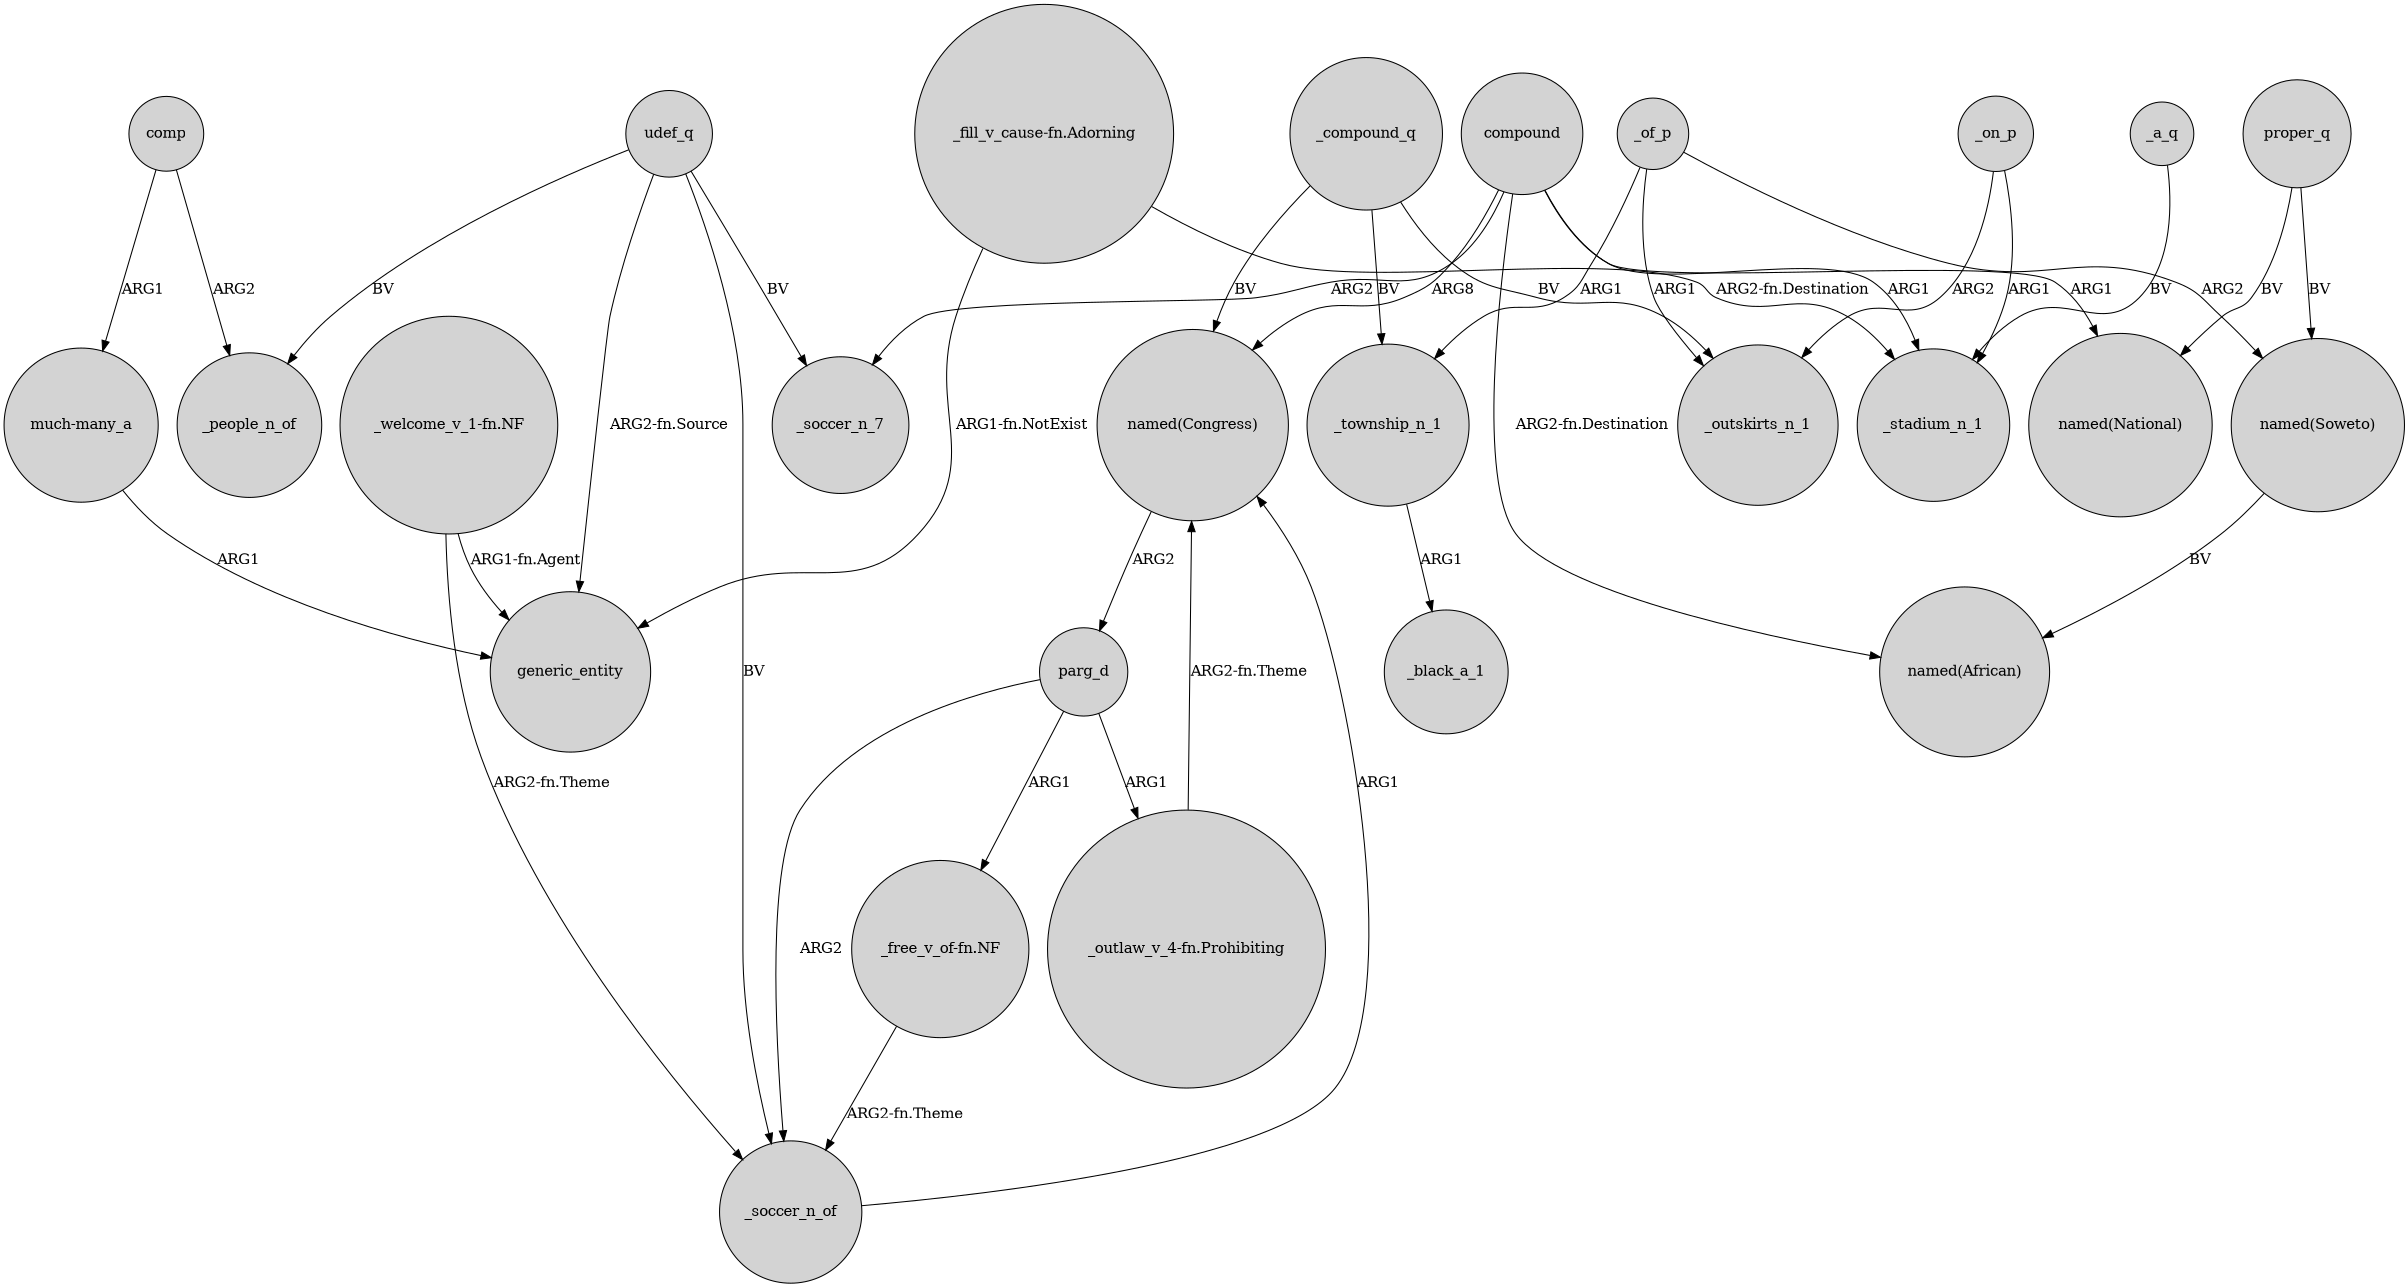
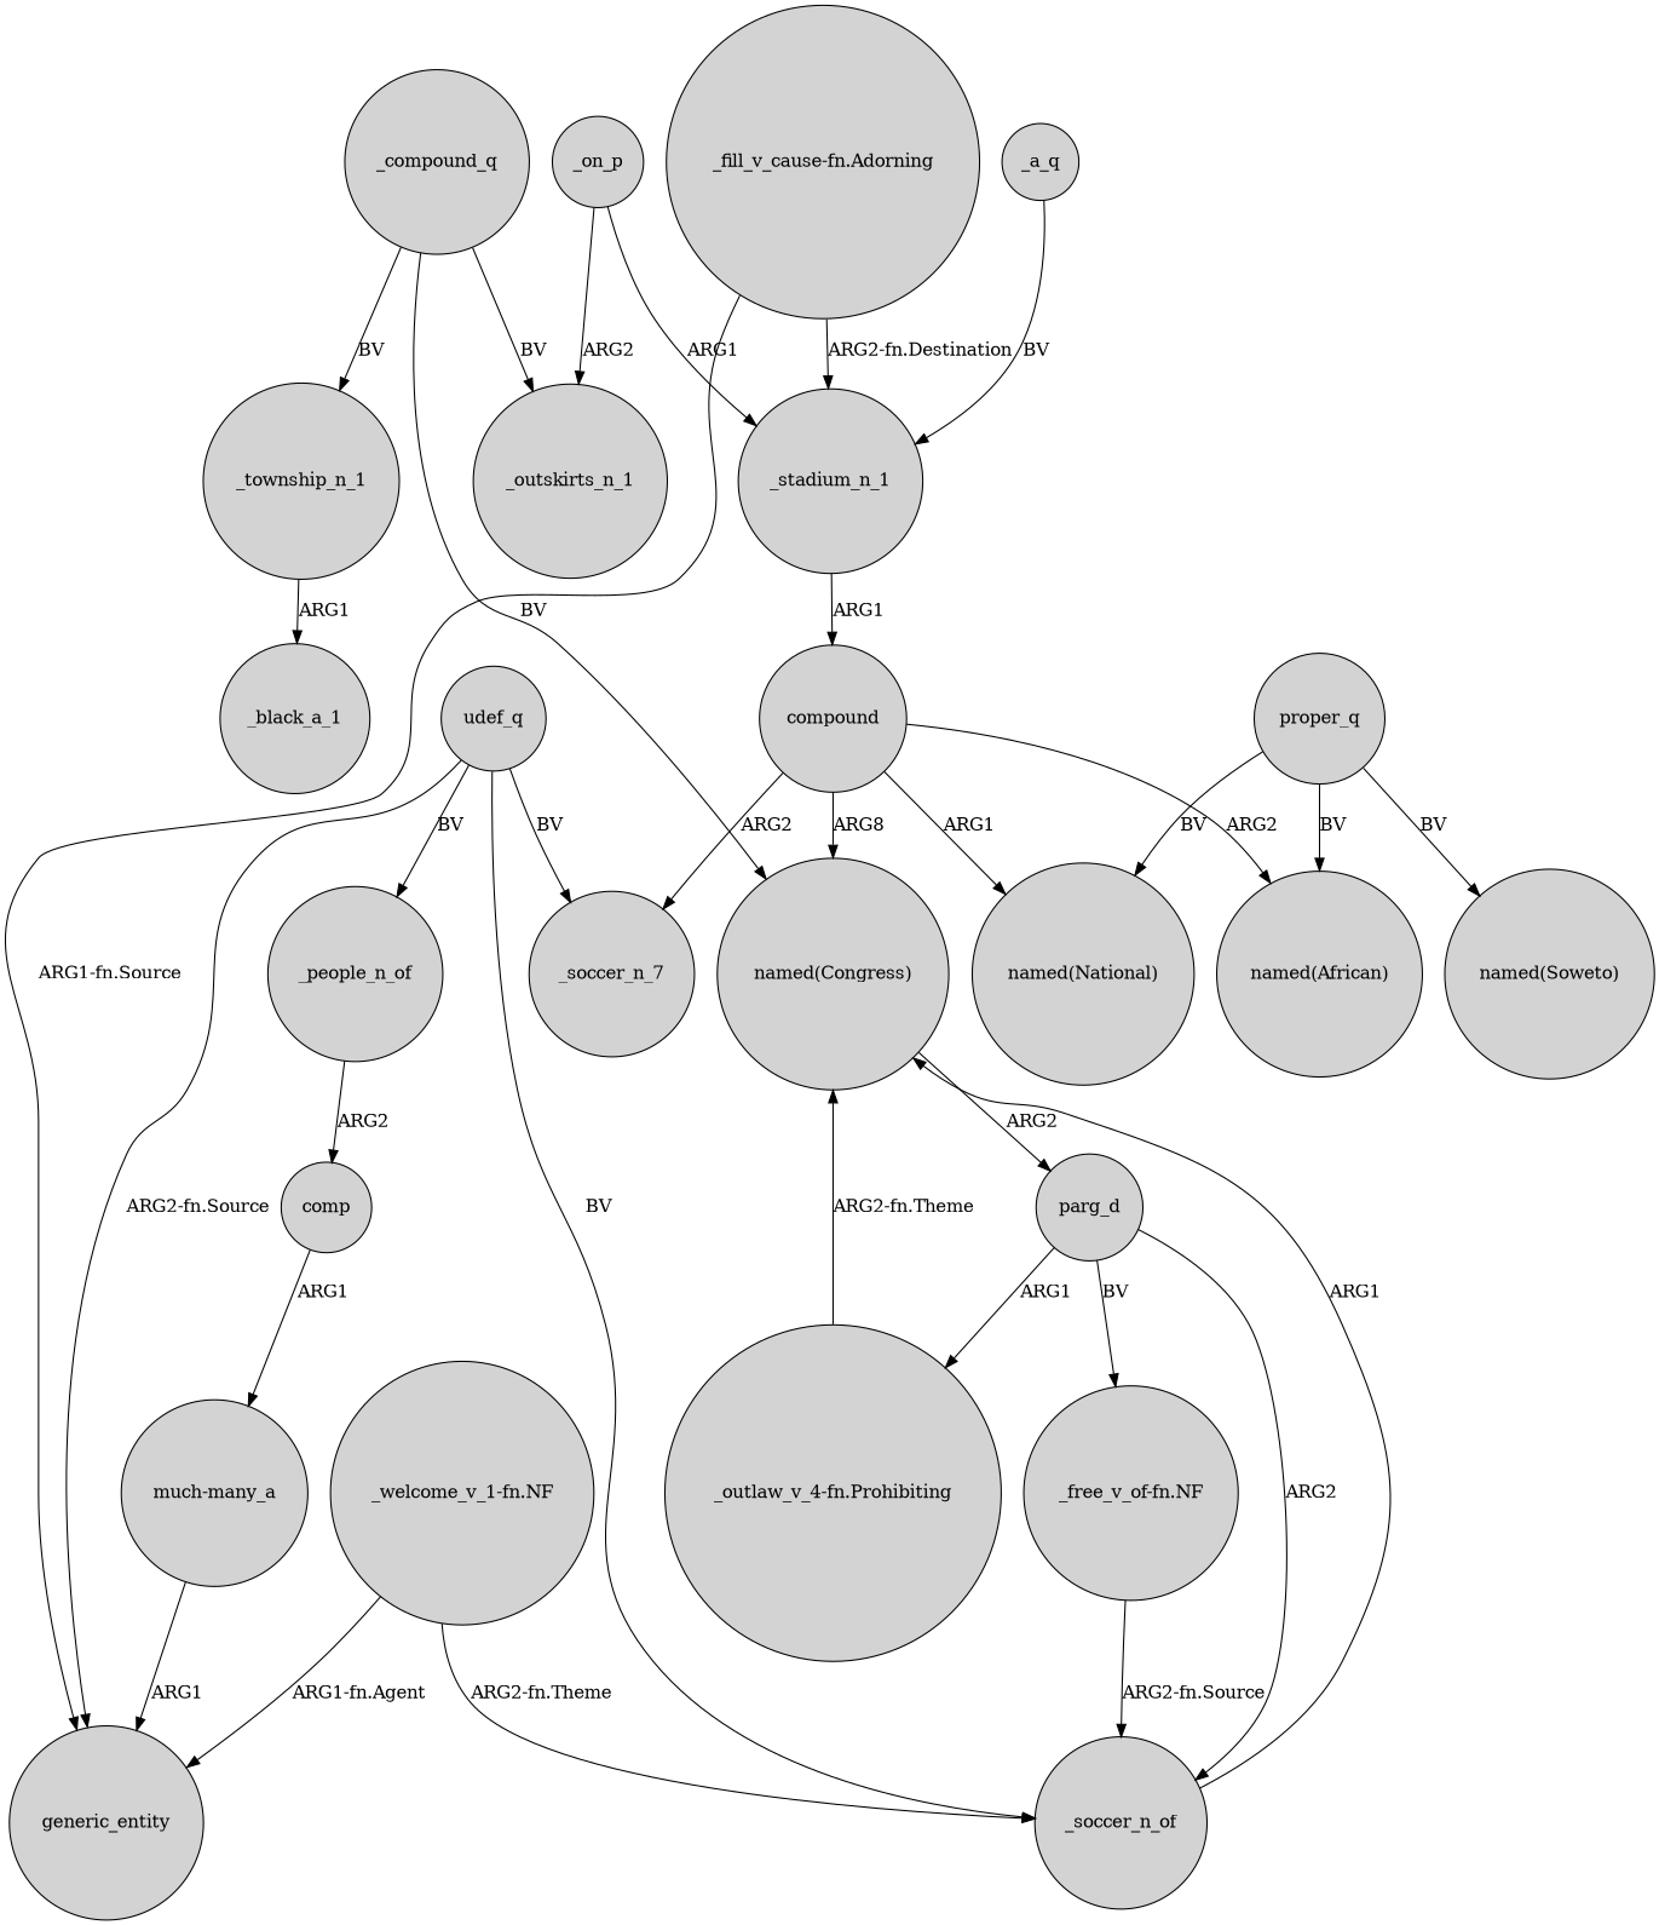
  digraph {
    node [shape=circle style=filled]
    _township_n_1
    _black_a_1
    udef_q
    generic_entity
    n5 [label=_soccer_n_7]
    n6 [label=_soccer_n_of]
    _people_n_of
    "named(Congress)"
    parg_d
    n10 [label="_outlaw_v_4-fn.Prohibiting"]
    "_free_v_of-fn.NF"
    compound
    "named(African)"
    _stadium_n_1
    "named(National)"
    "much-many_a"
    _on_p
    _outskirts_n_1
    "_fill_v_cause-fn.Adorning"
    _a_q
    proper_q
    "named(Soweto)"
    "_welcome_v_1-fn.NF"
    comp
    n25 [label=_compound_q]
-   _of_p
    _township_n_1 -> _black_a_1 [label=ARG1]
    udef_q -> generic_entity [label="ARG2-fn.Source"]
    udef_q -> n5 [label=BV]
    udef_q -> n6 [label=BV]
    udef_q -> _people_n_of [label=BV]
    n6 -> "named(Congress)" [label=ARG1]
    "named(Congress)" -> parg_d [label=ARG2]
    parg_d -> n6 [label=ARG2]
    parg_d -> n10 [label=ARG1]
-   parg_d -> "_free_v_of-fn.NF" [label=ARG1]
+   parg_d -> "_free_v_of-fn.NF" [label=BV]
    n10 -> "named(Congress)" [label="ARG2-fn.Theme"]
-   "_free_v_of-fn.NF" -> n6 [label="ARG2-fn.Theme"]
+   "_free_v_of-fn.NF" -> n6 [label="ARG2-fn.Source"]
    compound -> n5 [label=ARG2]
    compound -> "named(Congress)" [label=ARG8]
-   compound -> "named(African)" [label="ARG2-fn.Destination"]
-   compound -> _stadium_n_1 [label=ARG1]
+   compound -> "named(African)" [label=ARG2]
+   _stadium_n_1 -> compound [label=ARG1]
    compound -> "named(National)" [label=ARG1]
    "much-many_a" -> generic_entity [label=ARG1]
    _on_p -> _stadium_n_1 [label=ARG1]
    _on_p -> _outskirts_n_1 [label=ARG2]
-   "_fill_v_cause-fn.Adorning" -> generic_entity [label="ARG1-fn.NotExist"]
+   "_fill_v_cause-fn.Adorning" -> generic_entity [label="ARG1-fn.Source"]
    "_fill_v_cause-fn.Adorning" -> _stadium_n_1 [label="ARG2-fn.Destination"]
    _a_q -> _stadium_n_1 [label=BV]
-   "named(Soweto)" -> "named(African)" [label=BV]
+   proper_q -> "named(African)" [label=BV]
    proper_q -> "named(National)" [label=BV]
    proper_q -> "named(Soweto)" [label=BV]
    "_welcome_v_1-fn.NF" -> generic_entity [label="ARG1-fn.Agent"]
    "_welcome_v_1-fn.NF" -> n6 [label="ARG2-fn.Theme"]
-   comp -> _people_n_of [label=ARG2]
+   _people_n_of -> comp [label=ARG2]
    comp -> "much-many_a" [label=ARG1]
    n25 -> _township_n_1 [label=BV]
    n25 -> "named(Congress)" [label=BV]
    n25 -> _outskirts_n_1 [label=BV]
-   _of_p -> _township_n_1 [label=ARG1]
-   _of_p -> _outskirts_n_1 [label=ARG1]
-   _of_p -> "named(Soweto)" [label=ARG2]
  }
